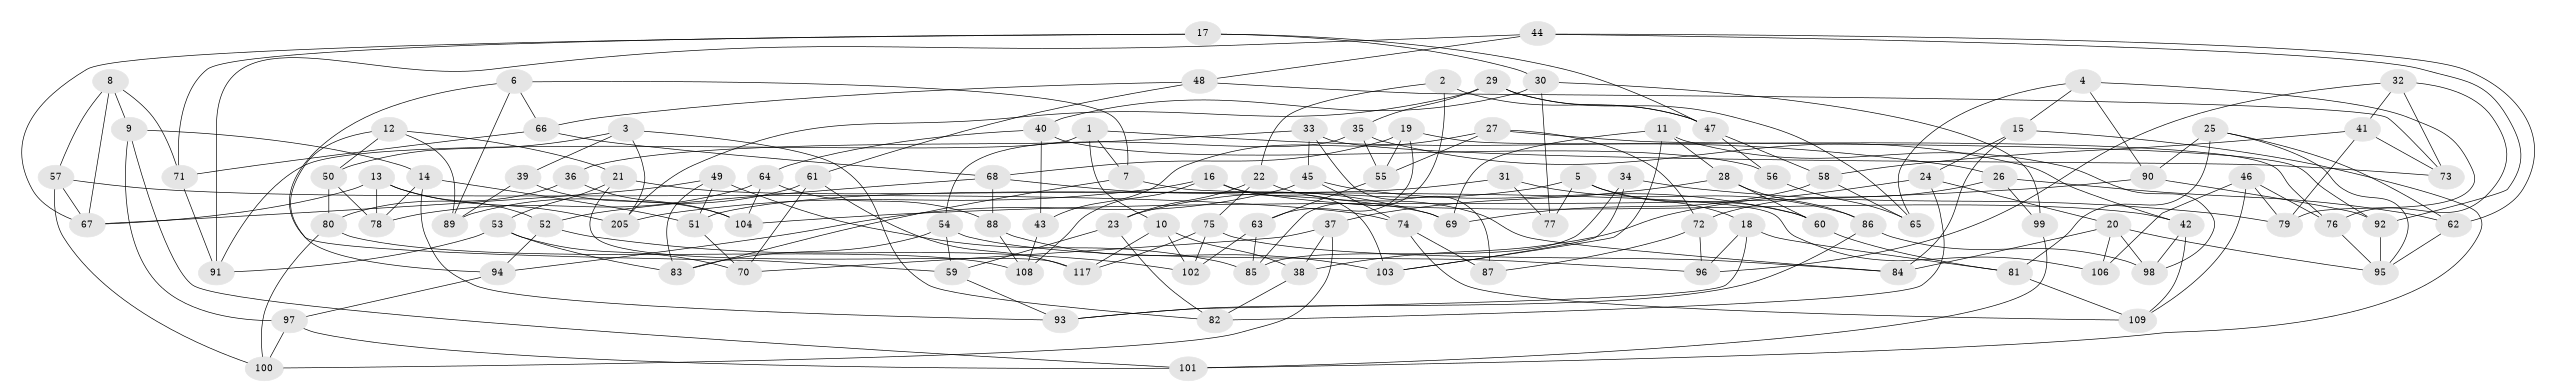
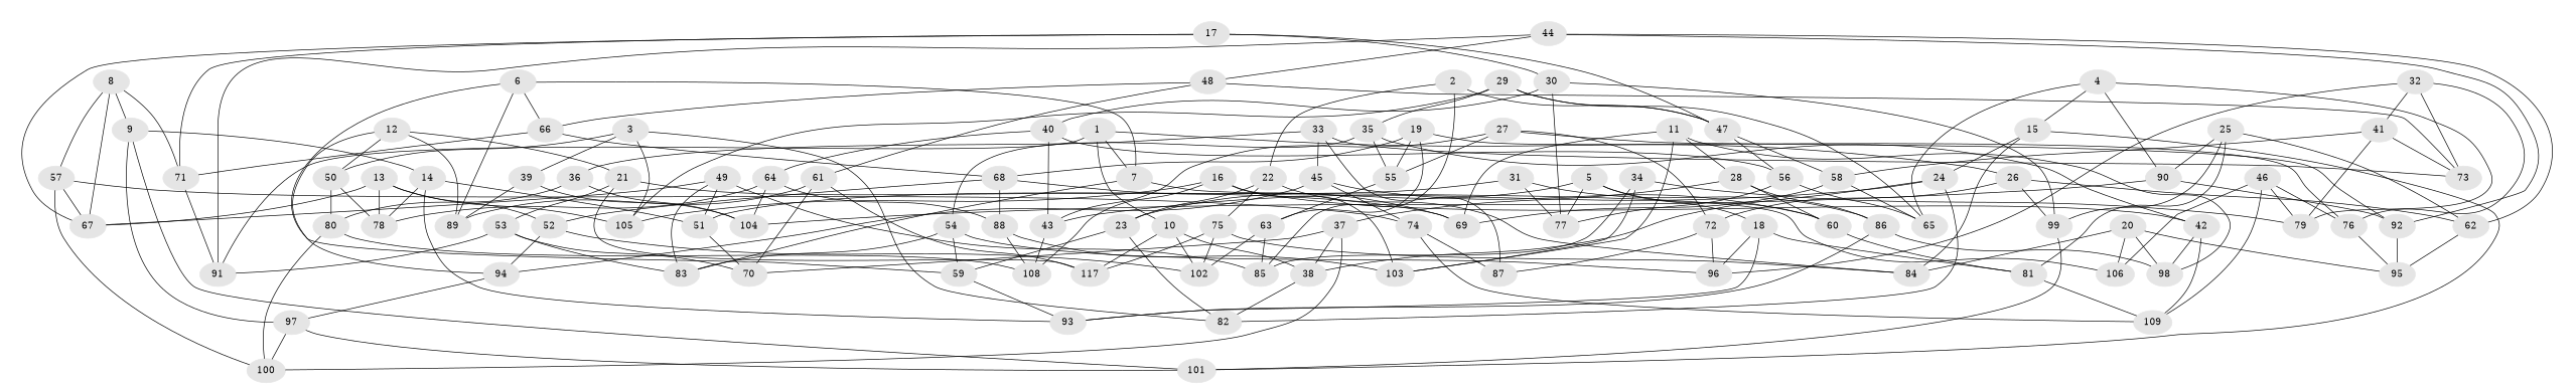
  graph {
    node [color=gray90 style=filled]
    1
    7
    10
    26
    91
    83
    106
    38
    102
    n10 [label=117]
    62
    99
    72
    2
    22
    47
    85
    23
    84
    75
    36
    80
    104
    56
    58
    3
    39
    50
    82
-   105 [label=205]
+   105
    89
    78
    4
    15
    65
    79
    90
    101
    24
    92
    5
    18
    60
    77
    93
    81
    96
    59
    6
    66
    71
    68
    8
    9
    57
    67
    14
    97
    34
    103
    100
    74
    51
    11
    28
    69
    98
    37
    86
    12
    21
    94
    53
    13
    52
    70
    43
    16
    42
    108
    109
    17
    30
    40
    19
    55
    63
    76
    88
    95
    20
    25
    87
    27
    29
    35
    54
    64
    31
    32
    41
    73
    33
    45
    44
    48
    61
    46
    49
    1 -- 7
    1 -- 10
    1 -- 26
    1 -- 91
    7 -- 83
    7 -- 106
    10 -- 38
    10 -- 102
    10 -- n10
    26 -- 62
    26 -- 99
    26 -- 72
    38 -- 82
    62 -- 95
    99 -- 101
    72 -- 96
    72 -- 87
    2 -- 22
    2 -- 47
    2 -- 85
    22 -- 23
    22 -- 84
    22 -- 75
    47 -- 56
    47 -- 58
    23 -- 82
    23 -- 59
    75 -- 102
    75 -- n10
    75 -- 84
    36 -- 80
    36 -- 104
    80 -- 100
    80 -- 108
    56 -- 65
+   56 -- 77
    58 -- 65
    58 -- 69
    3 -- 39
    3 -- 50
    3 -- 82
    3 -- 105
    39 -- 104
    39 -- 89
    50 -- 80
    50 -- 78
    4 -- 15
    4 -- 65
    4 -- 79
    4 -- 90
    15 -- 84
    15 -- 101
    15 -- 24
    90 -- 104
    90 -- 92
    24 -- 38
    24 -- 82
-   24 -- 20
+   24 -- 43
    92 -- 95
    5 -- 23
    5 -- 18
    5 -- 60
    5 -- 77
    18 -- 93
    18 -- 81
    18 -- 96
    60 -- 81
    81 -- 109
    59 -- 93
    6 -- 7
    6 -- 89
    6 -- 59
    6 -- 66
    66 -- 71
    66 -- 68
    71 -- 91
    68 -- 69
    68 -- 52
    68 -- 88
    8 -- 71
    8 -- 9
    8 -- 57
    8 -- 67
    9 -- 101
    9 -- 14
    9 -- 97
    57 -- 67
    57 -- 100
    57 -- 74
    14 -- 78
    14 -- 93
    14 -- 51
    97 -- 101
    97 -- 100
    34 -- 85
    34 -- 79
    34 -- 103
    74 -- 109
    74 -- 87
    51 -- 70
    11 -- 103
    11 -- 28
    11 -- 69
    11 -- 98
    28 -- 60
    28 -- 37
    28 -- 86
    37 -- 38
    37 -- 100
    37 -- 70
    86 -- 93
    86 -- 98
    12 -- 50
    12 -- 89
    12 -- 21
    12 -- 94
    21 -- n10
    21 -- 69
    21 -- 53
    94 -- 97
    53 -- 91
    53 -- 83
    53 -- 70
    13 -- 105
    13 -- 78
    13 -- 67
    13 -- 52
    52 -- 102
    52 -- 94
    43 -- 108
    16 -- 105
    16 -- 103
    16 -- 42
    16 -- 108
    42 -- 98
    42 -- 109
    17 -- 47
    17 -- 71
    17 -- 67
    17 -- 30
    30 -- 99
    30 -- 77
    30 -- 40
    40 -- 56
    40 -- 43
    40 -- 64
    19 -- 68
    19 -- 55
    19 -- 63
    19 -- 76
    55 -- 63
    63 -- 102
    63 -- 85
    76 -- 95
    88 -- 103
    88 -- 108
    20 -- 106
    20 -- 84
    20 -- 98
    20 -- 95
    25 -- 62
-   25 -- 95
+   25 -- 99
    25 -- 90
    25 -- 81
    27 -- 72
    27 -- 92
    27 -- 43
    27 -- 55
    29 -- 47
    29 -- 105
    29 -- 65
    29 -- 35
    35 -- 42
    35 -- 55
    35 -- 54
    54 -- 83
    54 -- 96
    54 -- 59
    64 -- 104
    64 -- 78
    64 -- 88
    31 -- 77
    31 -- 51
    31 -- 86
    32 -- 96
    32 -- 76
    32 -- 41
    32 -- 73
    41 -- 58
    41 -- 79
    41 -- 73
    33 -- 36
    33 -- 87
    33 -- 73
    33 -- 45
    45 -- 60
    45 -- 74
    45 -- 94
    44 -- 91
    44 -- 62
    44 -- 92
    44 -- 48
    48 -- 66
    48 -- 73
    48 -- 61
    61 -- n10
    61 -- 89
    61 -- 70
    46 -- 106
    46 -- 79
    46 -- 109
    46 -- 76
    49 -- 83
    49 -- 85
    49 -- 67
    49 -- 51
  }
